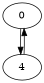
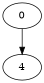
  digraph {
    nodesep=0.1
    node [fixedsize=false]
    n1 [label=0]
    n2 [label=4]
    n1 -> n2
-   n2 -> n1
  }
